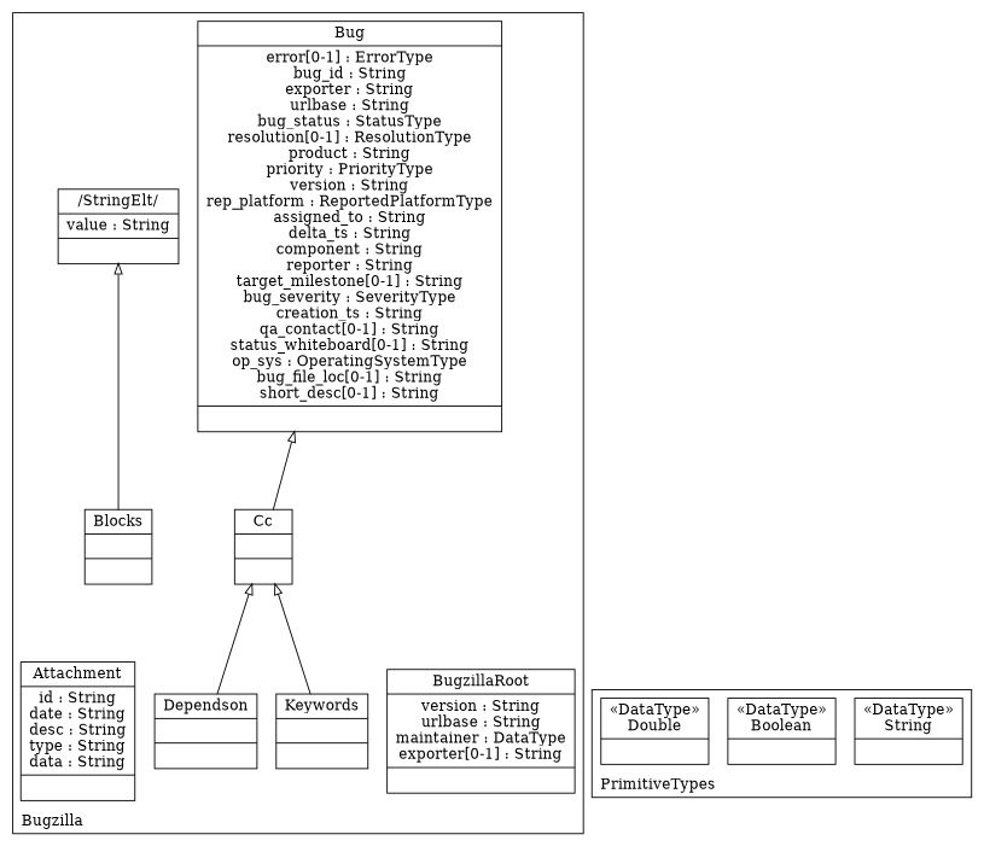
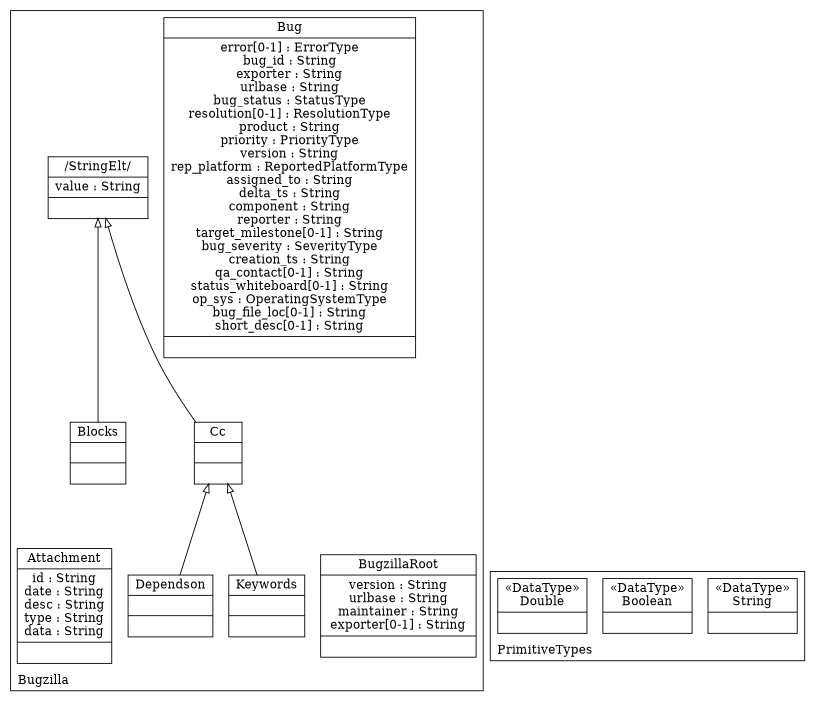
  digraph {
    compound=true
    labeljust=l
    labelloc=t
    nodeSep=0.75
    rankdir=BT
    node [shape=record]
    edge [arrowhead=onormal constraint=true group=StringElt minlen=2]
-   n1 [label="{BugzillaRoot|version : String\nurlbase : String\nmaintainer : DataType\nexporter[0-1] : String| }"]
+   n1 [label="{BugzillaRoot|version : String\nurlbase : String\nmaintainer : String\nexporter[0-1] : String| }"]
    n2 [label="{Bug|error[0-1] : ErrorType\nbug_id : String\nexporter : String\nurlbase : String\nbug_status : StatusType\nresolution[0-1] : ResolutionType\nproduct : String\npriority : PriorityType\nversion : String\nrep_platform : ReportedPlatformType\nassigned_to : String\ndelta_ts : String\ncomponent : String\nreporter : String\ntarget_milestone[0-1] : String\nbug_severity : SeverityType\ncreation_ts : String\nqa_contact[0-1] : String\nstatus_whiteboard[0-1] : String\nop_sys : OperatingSystemType\nbug_file_loc[0-1] : String\nshort_desc[0-1] : String| }"]
    n3 [label="{/StringElt/|value : String| }"]
    n4 [label="{Keywords| | }"]
    n5 [label="{Dependson| | }"]
    n6 [label="{Blocks| | }"]
    n7 [label="{Cc| | }"]
    n8 [label="{Attachment|id : String\ndate : String\ndesc : String\ntype : String\ndata : String| }"]
    n9 [label="{&#171;DataType&#187;\nString|}"]
    n10 [label="{&#171;DataType&#187;\nBoolean|}"]
    n11 [label="{&#171;DataType&#187;\nDouble|}"]
    subgraph cluster_1 {
      color=black
      label=Bugzilla
      n1
      n2
      n3
      n4
      n5
      n6
      n7
      n8
    }
    subgraph cluster_2 {
      color=black
      label=PrimitiveTypes
      n9
      n10
      n11
    }
    n4 -> n7
    n5 -> n7
    n6 -> n3
-   n7 -> n2
+   n7 -> n3
  }
